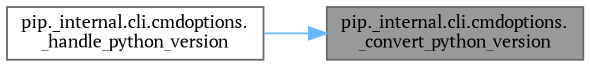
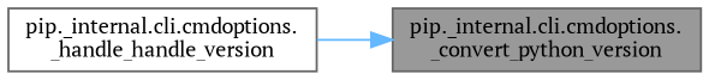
  digraph {
    rankdir=RL
    fontname="PT Serif"
    node [fontname="PT Serif" fontsize=10 shape=box style=filled]
    n1 [color=gray40 fillcolor=grey60 fontcolor=black height=0.2 label="pip._internal.cli.cmdoptions.\l_convert_python_version" width=0.4]
-   n2 [color=grey40 fillcolor=white height=0.2 label="pip._internal.cli.cmdoptions.\l_handle_python_version" width=0.4]
+   n2 [color=grey40 fillcolor=white height=0.2 label="pip._internal.cli.cmdoptions.\l_handle_handle_version" width=0.4]
    n1 -> n2 [color=steelblue1 dir=back fontname="PT Serif" fontsize=10 labelfontname=Helvetica labelfontsize=10 style=solid]
  }
